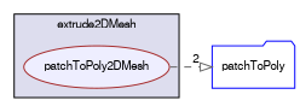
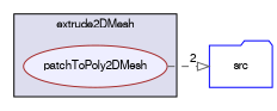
  digraph {
    compound=true
    rankdir=LR
    node [fontname=FreeSans fontsize=10]
    n1 [fillcolor="#eeeeff" label=patchToPoly2DMesh pencolor=black shape=ellipse style=filled color=brown]
-   n2 [color=blue label=patchToPoly shape=folder]
+   n2 [color=blue label=src shape=folder]
    subgraph cluster_1 {
      bgcolor="#ddddee"
      fontname=FreeSans
      fontsize=10
      label=extrude2DMesh
      pencolor=black
      n1
    }
    n1 -> n2 [headlabel=2 labeldistance=1.5 labelfontname=FreeSans labelfontsize=10 color=gray40 style=dashed arrowhead=onormal]
  }
